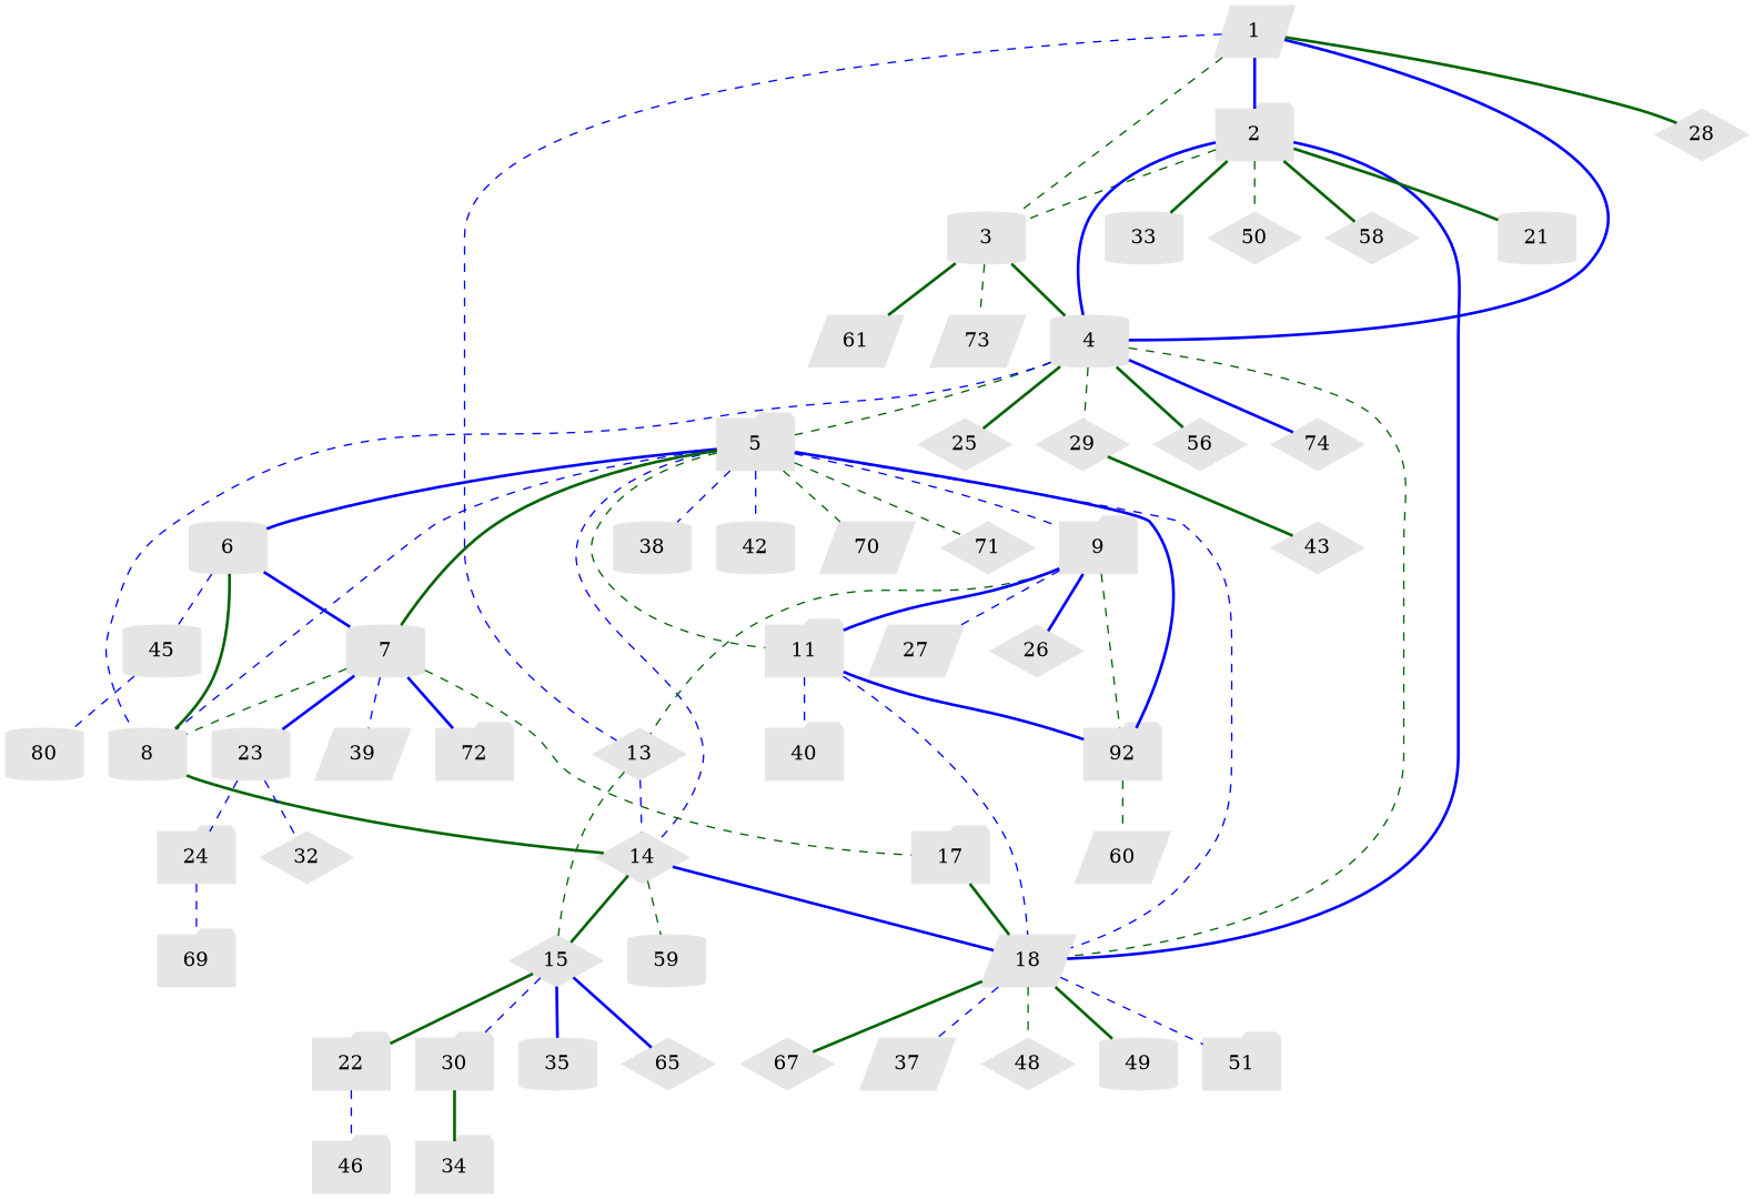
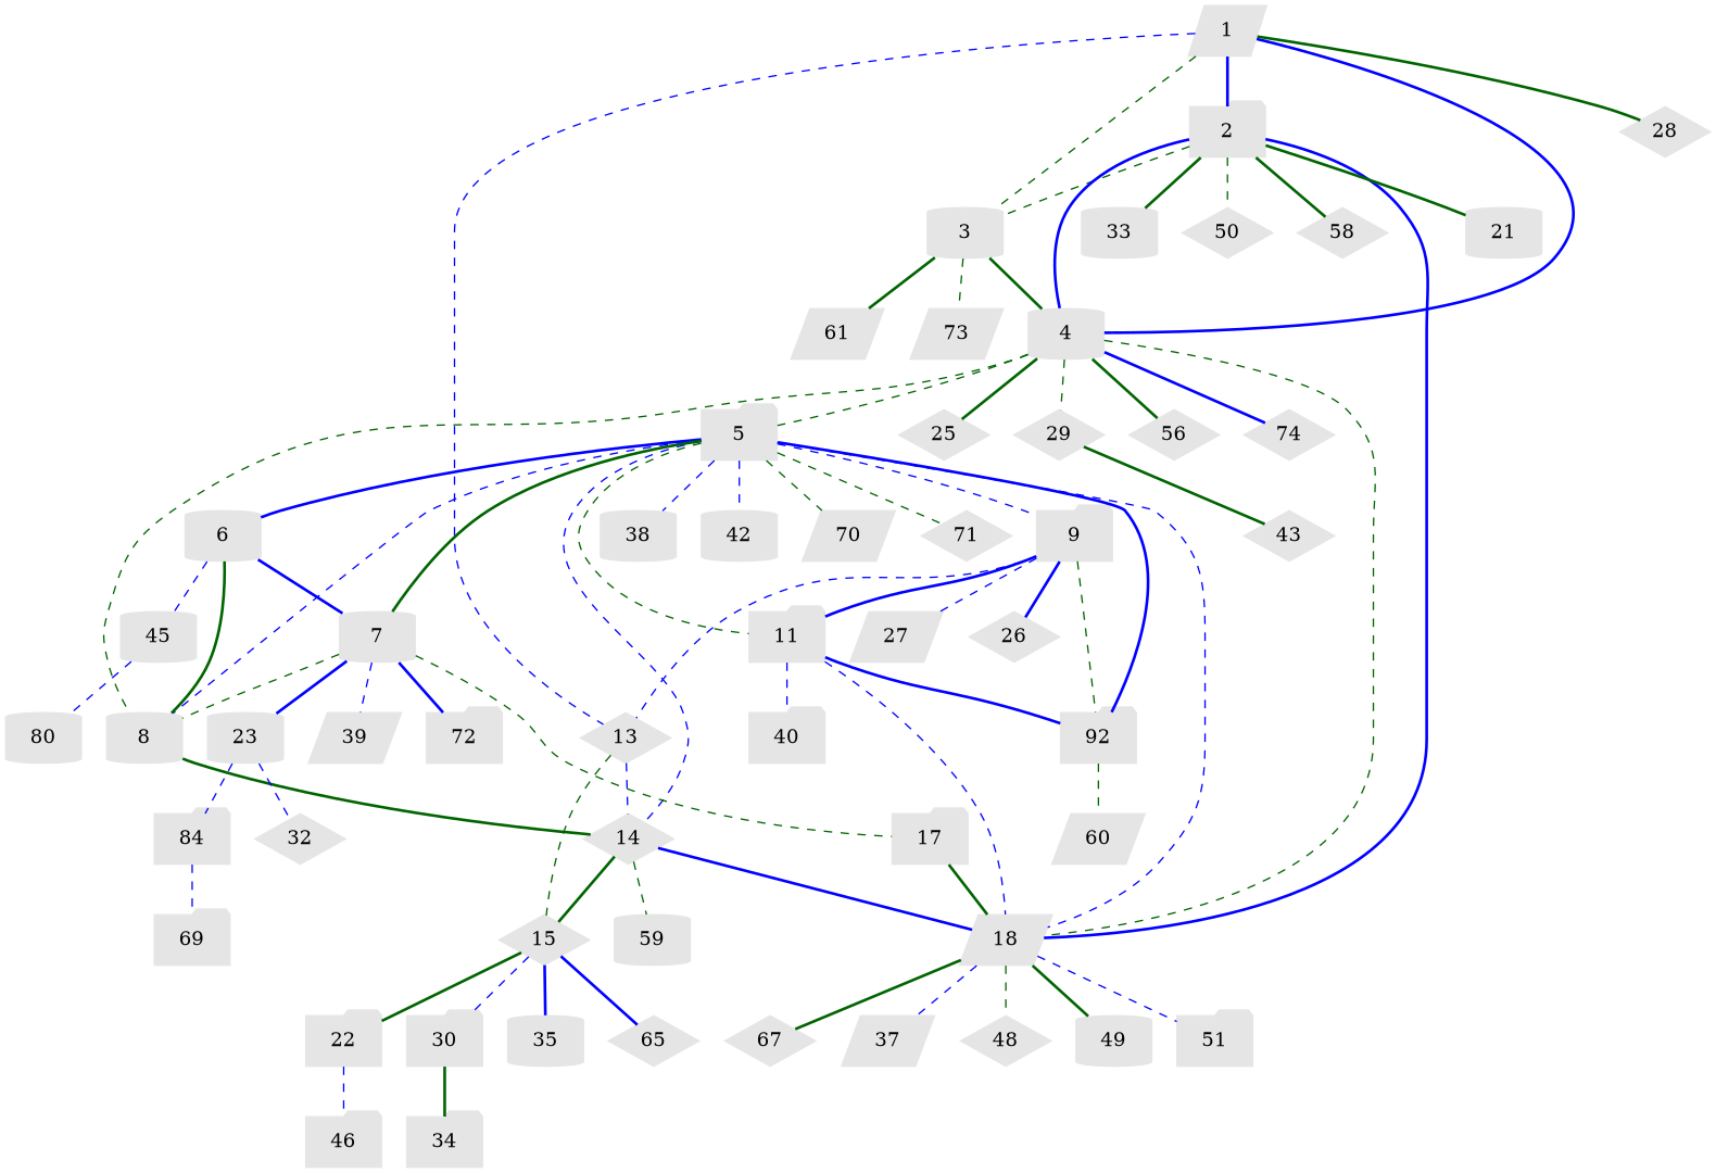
  graph {
    node [color=gray90 shape=diamond style=filled]
    edge [color=blue style=dashed]
    1 [shape=parallelogram]
    2 [shape=folder]
    3 [shape=cylinder]
    4 [shape=cylinder]
    13
    28
    18 [shape=parallelogram super="+19+75"]
    21 [shape=cylinder]
    33 [shape=cylinder]
    50
    58
    61 [shape=parallelogram]
    73 [shape=parallelogram]
    5 [shape=folder super="+10"]
    8 [shape=cylinder]
    25 [super="+76"]
    29
    56
    74
    14 [super="+16+57+53"]
    15 [super="+77+41"]
    37 [shape=parallelogram]
    48
    49 [shape=cylinder]
    51 [shape=folder]
    67
    6 [shape=cylinder super="+55"]
    7 [shape=cylinder]
    9 [shape=folder]
    11 [shape=folder]
    n31 [label=92 shape=folder]
    38 [shape=cylinder]
    42 [shape=cylinder super="+63"]
    70 [shape=parallelogram]
    71
    43
    45 [shape=cylinder]
    17 [shape=folder]
    23 [shape=cylinder super="+31"]
    39 [shape=parallelogram]
    72 [shape=folder]
    26
    27 [shape=parallelogram]
    40 [shape=folder]
    60 [shape=parallelogram]
    59 [shape=cylinder]
    80 [shape=cylinder]
-   24 [shape=folder]
+   24 [shape=folder label=84]
    32
    22 [shape=folder]
    30 [shape=folder]
    35 [shape=cylinder]
    65
    46 [shape=folder]
    34 [shape=folder super="+66+79+62"]
    69 [shape=folder]
    1 -- 2 [style=bold]
    1 -- 3 [color=darkgreen]
    1 -- 4 [style=bold]
    1 -- 13
    1 -- 28 [color=darkgreen style=bold]
    2 -- 3 [color=darkgreen]
    2 -- 4 [style=bold]
    2 -- 18 [style=bold]
    2 -- 21 [color=darkgreen style=bold]
    2 -- 33 [color=darkgreen style=bold]
    2 -- 50 [color=darkgreen]
    2 -- 58 [color=darkgreen style=bold]
    3 -- 4 [color=darkgreen style=bold]
    3 -- 61 [color=darkgreen style=bold]
    3 -- 73 [color=darkgreen]
    4 -- 18 [color=darkgreen]
    4 -- 5 [color=darkgreen]
-   4 -- 8
+   4 -- 8 [color=darkgreen]
    4 -- 25 [color=darkgreen style=bold]
    4 -- 29 [color=darkgreen]
    4 -- 56 [color=darkgreen style=bold]
    4 -- 74 [style=bold]
    13 -- 14 [weight=2]
    13 -- 15 [color=darkgreen]
    18 -- 37
    18 -- 48 [color=darkgreen]
    18 -- 49 [color=darkgreen style=bold]
    18 -- 51
    18 -- 67 [color=darkgreen style=bold]
    5 -- 18
    5 -- 8
    5 -- 14
    5 -- 6 [style=bold]
    5 -- 7 [color=darkgreen style=bold]
    5 -- 9
    5 -- 11 [color=darkgreen]
    5 -- n31 [style=bold]
    5 -- 38
    5 -- 42
    5 -- 70 [color=darkgreen]
    5 -- 71 [color=darkgreen]
    8 -- 14 [color=darkgreen style=bold]
    29 -- 43 [color=darkgreen style=bold]
    14 -- 18 [style=bold]
    14 -- 15 [color=darkgreen style=bold weight=2]
    14 -- 59 [color=darkgreen]
    15 -- 22 [color=darkgreen style=bold]
    15 -- 30
    15 -- 35 [style=bold]
    15 -- 65 [style=bold]
    6 -- 8 [color=darkgreen style=bold]
    6 -- 7 [style=bold]
    6 -- 45
    7 -- 8 [color=darkgreen]
    7 -- 17 [color=darkgreen]
    7 -- 23 [style=bold]
    7 -- 39
    7 -- 72 [style=bold]
-   9 -- 13 [color=darkgreen]
+   9 -- 13
    9 -- 11 [style=bold]
    9 -- n31 [color=darkgreen]
    9 -- 26 [style=bold]
    9 -- 27
    11 -- 18
    11 -- n31 [style=bold]
    11 -- 40
    n31 -- 60 [color=darkgreen]
    45 -- 80
    17 -- 18 [color=darkgreen style=bold weight=3]
    23 -- 24
    23 -- 32
    24 -- 69
    22 -- 46
    30 -- 34 [color=darkgreen style=bold]
  }
